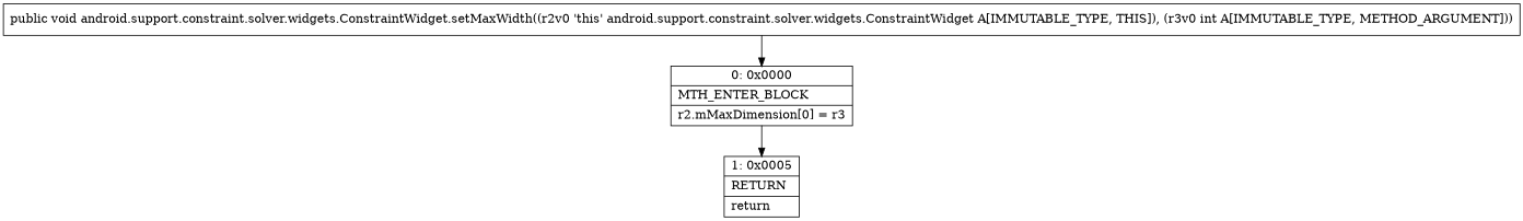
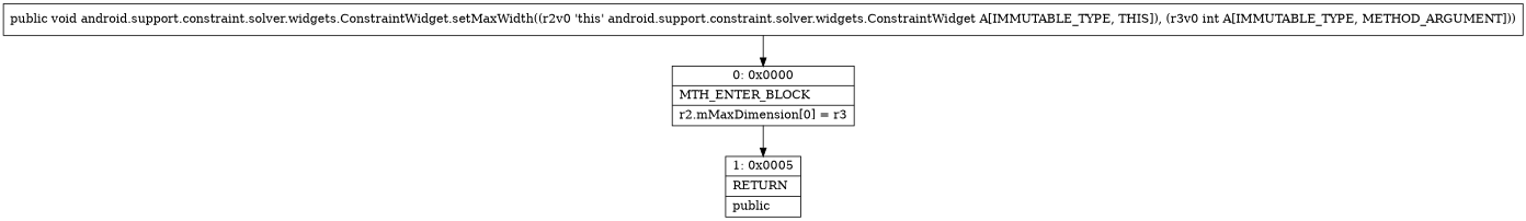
  digraph {
    node [shape=record]
    n1 [label="{0\:\ 0x0000|MTH_ENTER_BLOCK\l|r2.mMaxDimension[0] = r3\l}"]
-   n2 [label="{1\:\ 0x0005|RETURN\l|return\l}"]
+   n2 [label="{1\:\ 0x0005|RETURN\l|public\l}"]
    n3 [label="{public void android.support.constraint.solver.widgets.ConstraintWidget.setMaxWidth((r2v0 'this' android.support.constraint.solver.widgets.ConstraintWidget A[IMMUTABLE_TYPE, THIS]), (r3v0 int A[IMMUTABLE_TYPE, METHOD_ARGUMENT])) }"]
    n1 -> n2
    n3 -> n1
  }
